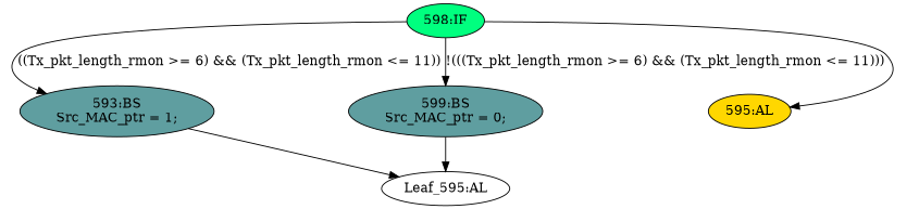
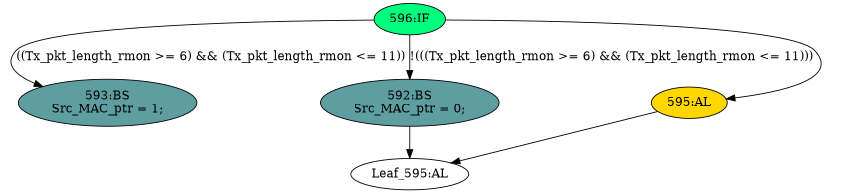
  strict digraph {
    node [fillcolor=cadetblue statements="[]" style=filled typ=BlockingSubstitution]
    edge [cond="[]" lineno=None]
-   n1 [ast="<pyverilog.vparser.ast.IfStatement object at 0x7f104a57ebd0>" fillcolor=springgreen label="598:IF" typ=IfStatement]
+   n1 [ast="<pyverilog.vparser.ast.IfStatement object at 0x7f104a57ebd0>" fillcolor=springgreen label="596:IF" typ=IfStatement]
    n2 [ast="<pyverilog.vparser.ast.BlockingSubstitution object at 0x7f104a57ed50>" label="593:BS\nSrc_MAC_ptr = 1;" statements="[<pyverilog.vparser.ast.BlockingSubstitution object at 0x7f104a57ed50>]"]
-   n3 [ast="<pyverilog.vparser.ast.BlockingSubstitution object at 0x7f104a57ec10>" label="599:BS\nSrc_MAC_ptr = 0;" statements="[<pyverilog.vparser.ast.BlockingSubstitution object at 0x7f104a57ec10>]"]
+   n3 [ast="<pyverilog.vparser.ast.BlockingSubstitution object at 0x7f104a57ec10>" label="592:BS\nSrc_MAC_ptr = 0;" statements="[<pyverilog.vparser.ast.BlockingSubstitution object at 0x7f104a57ec10>]"]
    n4 [ast="<pyverilog.vparser.ast.Always object at 0x7f104a589110>" clk_sens=False fillcolor=gold label="595:AL" sens="['Tx_pkt_length_rmon']" typ=Always use_var="['Tx_pkt_length_rmon']"]
    n5 [def_var="['Src_MAC_ptr']" label="Leaf_595:AL" fillcolor="" statements="" style="" typ=""]
    n1 -> n2 [cond="['Tx_pkt_length_rmon', 'Tx_pkt_length_rmon']" label="((Tx_pkt_length_rmon >= 6) && (Tx_pkt_length_rmon <= 11))" lineno=596]
    n1 -> n3 [cond="['Tx_pkt_length_rmon', 'Tx_pkt_length_rmon']" label="!(((Tx_pkt_length_rmon >= 6) && (Tx_pkt_length_rmon <= 11)))" lineno=596]
    n1 -> n4
-   n2 -> n5
+   n4 -> n5
    n3 -> n5
  }
